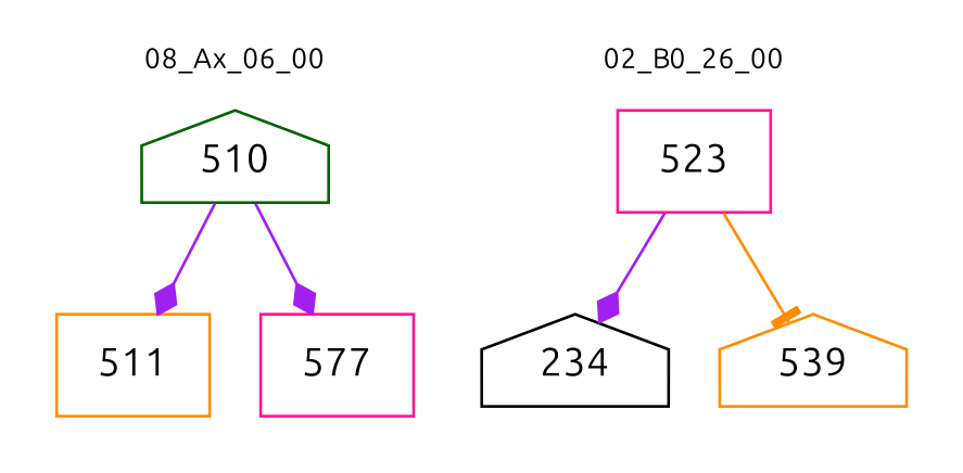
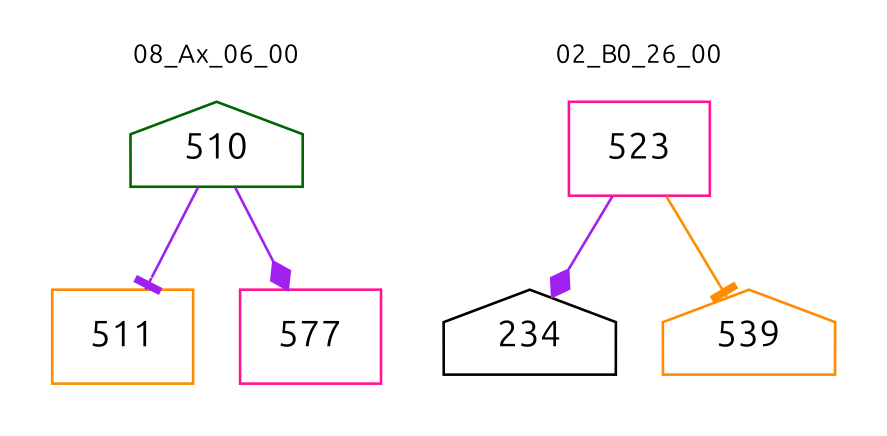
  digraph {
    fontname=Ubuntu
    node [color=darkorange fontname=Ubuntu shape=house]
    edge [arrowhead=tee color=purple fontname=Ubuntu]
    n1 [color=darkgreen label=510]
    n2 [label=511 shape=box]
    n3 [color=deeppink label=577 shape=box]
    n4 [color=deeppink label=523 shape=box]
    n5 [color=black label=234]
    n6 [label=539]
    subgraph cluster_1 {
      color=white
      fontsize=10
      label="08_Ax_06_00"
      n1
      n2
      n3
    }
    subgraph cluster_2 {
      color=white
      fontsize=10
      label="02_B0_26_00"
      n4
      n5
      n6
    }
-   n1 -> n2 [arrowhead=diamond]
+   n1 -> n2
    n1 -> n3 [arrowhead=diamond]
    n4 -> n5 [arrowhead=diamond]
    n4 -> n6 [color=darkorange]
  }
